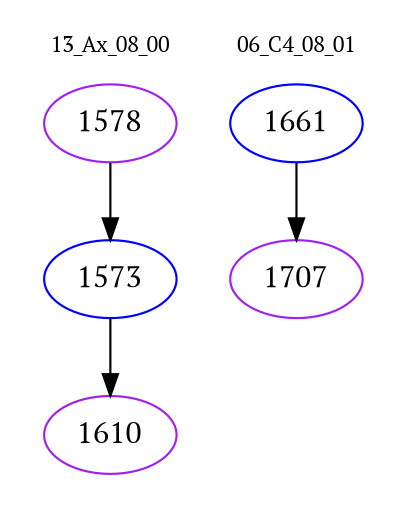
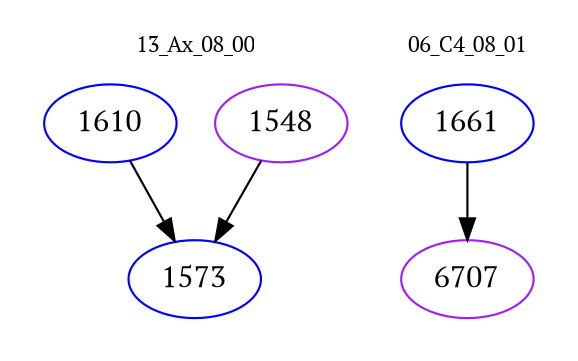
  digraph {
    fontname="PT Serif"
    node [color=purple fontname="PT Serif"]
    edge [color=black fontname="PT Serif"]
-   n1 [label=1578]
+   n1 [label=1548]
    n2 [color=blue label=1573]
-   n3 [label=1610]
+   n3 [color=blue label=1610]
    n4 [color=blue label=1661]
-   n5 [label=1707]
+   n5 [label=6707]
    subgraph cluster_1 {
      color=white
      fontsize=10
      label="13_Ax_08_00"
      n1
      n2
      n3
    }
    subgraph cluster_2 {
      color=white
      fontsize=10
      label="06_C4_08_01"
      n4
      n5
    }
    n1 -> n2
-   n2 -> n3
+   n3 -> n2
    n4 -> n5
  }
